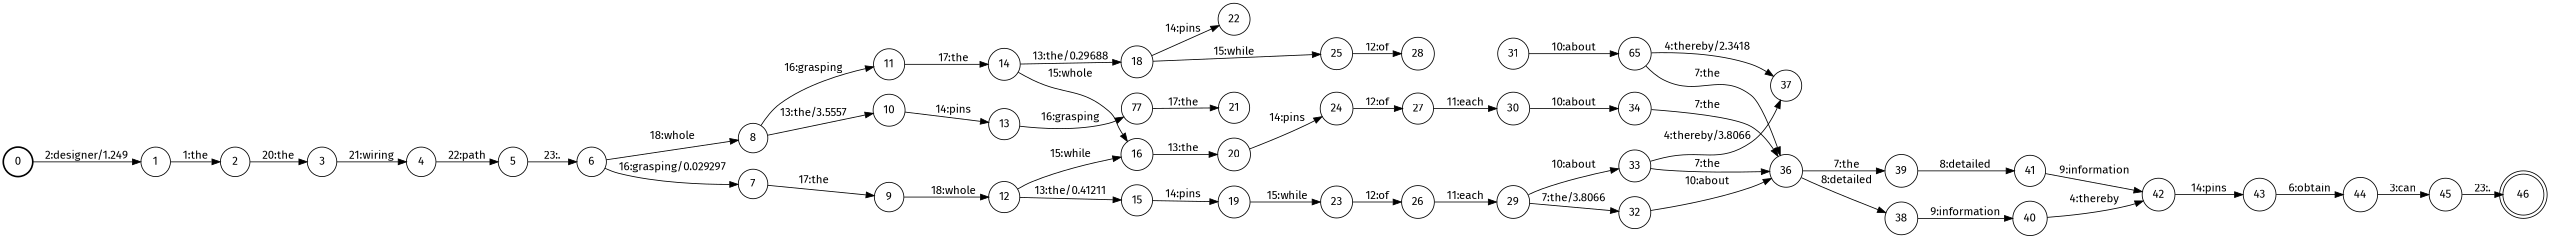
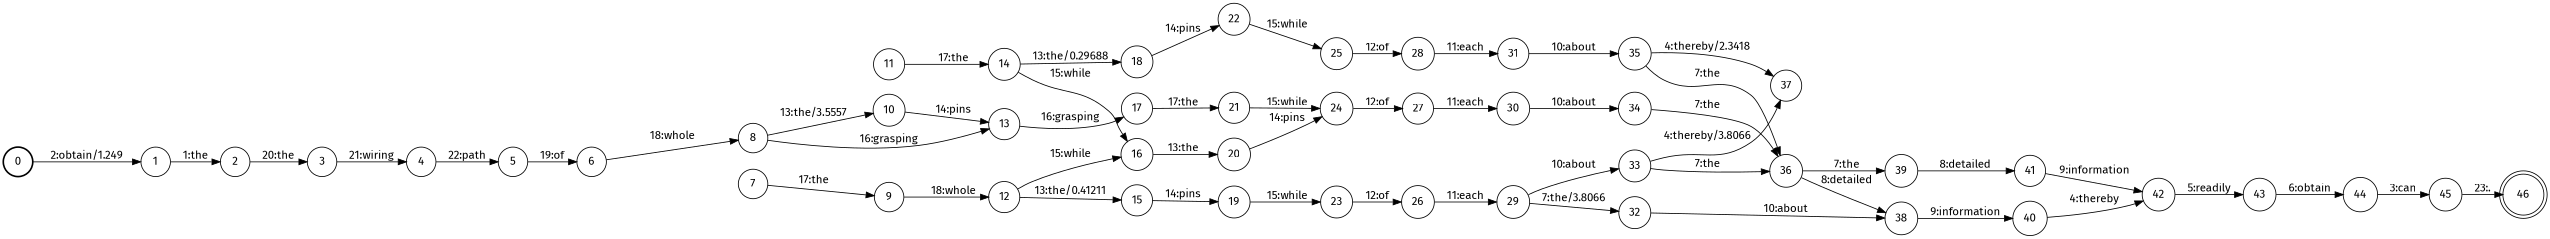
  digraph {
    fontname="Fira Sans"
    nodesep=0.25
    rankdir=LR
    ranksep=0.4
    node [fontname="Fira Sans" fontsize=14 shape=circle style=solid]
    edge [fontname="Fira Sans" fontsize=14]
    n1 [label=0 style=bold]
    n2 [label=1]
    n3 [label=2]
    n4 [label=3]
    n5 [label=4]
    n6 [label=5]
    n7 [label=6]
    n8 [label=7]
    n9 [label=8]
    n10 [label=9]
    n11 [label=10]
    n12 [label=11]
    n13 [label=12]
    n14 [label=13]
    n15 [label=14]
    n16 [label=15]
    n17 [label=16]
-   n18 [label=77]
+   n18 [label=17]
    n19 [label=18]
    n20 [label=19]
    n21 [label=20]
    n22 [label=21]
    n23 [label=22]
    n24 [label=23]
    n25 [label=24]
    n26 [label=25]
    n27 [label=26]
    n28 [label=27]
    n29 [label=28]
    n30 [label=29]
    n31 [label=30]
    n32 [label=31]
    n33 [label=32]
    n34 [label=33]
    n35 [label=34]
-   n36 [label=65]
+   n36 [label=35]
    n37 [label=36]
    n38 [label=37]
    n39 [label=38]
    n40 [label=39]
    n41 [label=40]
    n42 [label=41]
    n43 [label=42]
    n44 [label=43]
    n45 [label=44]
    n46 [label=45]
    n47 [label=46 shape=doublecircle]
-   n1 -> n2 [label="2:designer/1.249"]
+   n1 -> n2 [label="2:obtain/1.249"]
    n2 -> n3 [label="1:the"]
    n3 -> n4 [label="20:the"]
    n4 -> n5 [label="21:wiring"]
    n5 -> n6 [label="22:path"]
-   n6 -> n7 [label="23:."]
-   n7 -> n8 [label="16:grasping/0.029297"]
+   n6 -> n7 [label="19:of"]
    n7 -> n9 [label="18:whole"]
    n8 -> n10 [label="17:the"]
    n9 -> n11 [label="13:the/3.5557"]
-   n9 -> n12 [label="16:grasping"]
+   n9 -> n14 [label="16:grasping"]
    n10 -> n13 [label="18:whole"]
    n11 -> n14 [label="14:pins"]
    n12 -> n15 [label="17:the"]
    n13 -> n16 [label="13:the/0.41211"]
    n13 -> n17 [label="15:while"]
    n14 -> n18 [label="16:grasping"]
-   n15 -> n17 [label="15:whole"]
+   n15 -> n17 [label="15:while"]
    n15 -> n19 [label="13:the/0.29688"]
    n16 -> n20 [label="14:pins"]
    n17 -> n21 [label="13:the"]
    n18 -> n22 [label="17:the"]
    n19 -> n23 [label="14:pins"]
    n20 -> n24 [label="15:while"]
    n21 -> n25 [label="14:pins"]
-   n19 -> n26 [label="15:while"]
+   n22 -> n25 [label="15:while"]
+   n23 -> n26 [label="15:while"]
    n24 -> n27 [label="12:of"]
    n25 -> n28 [label="12:of"]
    n26 -> n29 [label="12:of"]
    n27 -> n30 [label="11:each"]
    n28 -> n31 [label="11:each"]
+   n29 -> n32 [label="11:each"]
    n30 -> n33 [label="7:the/3.8066"]
    n30 -> n34 [label="10:about"]
    n31 -> n35 [label="10:about"]
    n32 -> n36 [label="10:about"]
-   n33 -> n37 [label="10:about"]
+   n33 -> n39 [label="10:about"]
    n34 -> n37 [label="7:the"]
    n34 -> n38 [label="4:thereby/3.8066"]
    n35 -> n37 [label="7:the"]
    n36 -> n37 [label="7:the"]
    n36 -> n38 [label="4:thereby/2.3418"]
    n37 -> n39 [label="8:detailed"]
    n37 -> n40 [label="7:the"]
    n39 -> n41 [label="9:information"]
    n40 -> n42 [label="8:detailed"]
    n41 -> n43 [label="4:thereby"]
    n42 -> n43 [label="9:information"]
-   n43 -> n44 [label="14:pins"]
+   n43 -> n44 [label="5:readily"]
    n44 -> n45 [label="6:obtain"]
    n45 -> n46 [label="3:can"]
    n46 -> n47 [label="23:."]
  }
